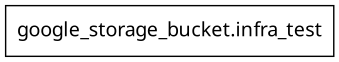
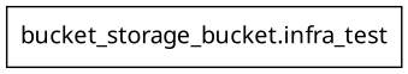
  digraph {
    rankdir=RL
-   n1 [fontname="sans-serif" label="google_storage_bucket.infra_test" shape=rect]
+   n1 [fontname="sans-serif" label="bucket_storage_bucket.infra_test" shape=rect]
  }
